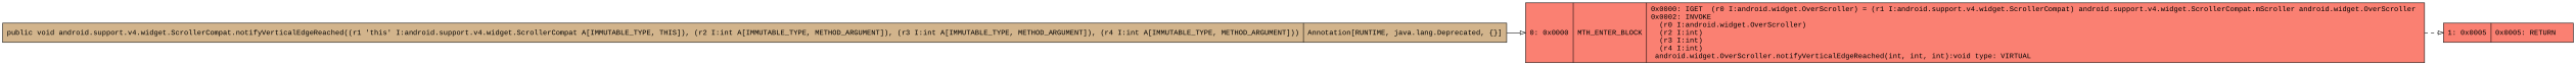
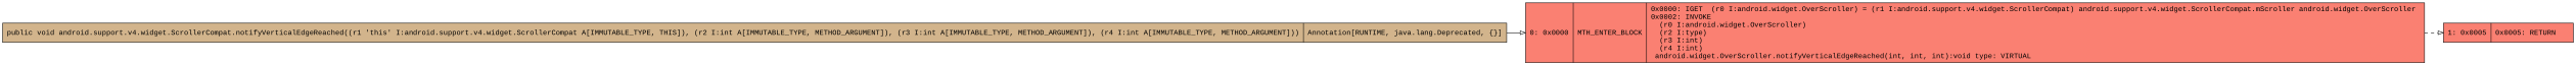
  digraph {
    rankdir=LR
    fontname="Liberation Mono"
    node [shape=record style=filled fillcolor=salmon fontname="Liberation Mono"]
    edge [arrowhead=onormal fontname="Liberation Mono"]
-   n1 [label="{0\:\ 0x0000|MTH_ENTER_BLOCK\l|0x0000: IGET  (r0 I:android.widget.OverScroller) = (r1 I:android.support.v4.widget.ScrollerCompat) android.support.v4.widget.ScrollerCompat.mScroller android.widget.OverScroller \l0x0002: INVOKE  \l  (r0 I:android.widget.OverScroller)\l  (r2 I:int)\l  (r3 I:int)\l  (r4 I:int)\l android.widget.OverScroller.notifyVerticalEdgeReached(int, int, int):void type: VIRTUAL \l}"]
+   n1 [label="{0\:\ 0x0000|MTH_ENTER_BLOCK\l|0x0000: IGET  (r0 I:android.widget.OverScroller) = (r1 I:android.support.v4.widget.ScrollerCompat) android.support.v4.widget.ScrollerCompat.mScroller android.widget.OverScroller \l0x0002: INVOKE  \l  (r0 I:android.widget.OverScroller)\l  (r2 I:type)\l  (r3 I:int)\l  (r4 I:int)\l android.widget.OverScroller.notifyVerticalEdgeReached(int, int, int):void type: VIRTUAL \l}"]
    n2 [label="{1\:\ 0x0005|0x0005: RETURN   \l}"]
    n3 [label="{public void android.support.v4.widget.ScrollerCompat.notifyVerticalEdgeReached((r1 'this' I:android.support.v4.widget.ScrollerCompat A[IMMUTABLE_TYPE, THIS]), (r2 I:int A[IMMUTABLE_TYPE, METHOD_ARGUMENT]), (r3 I:int A[IMMUTABLE_TYPE, METHOD_ARGUMENT]), (r4 I:int A[IMMUTABLE_TYPE, METHOD_ARGUMENT]))  | Annotation[RUNTIME, java.lang.Deprecated, \{\}]\l}" fillcolor=tan]
    n1 -> n2 [style=dashed]
    n3 -> n1 [style=solid]
  }
